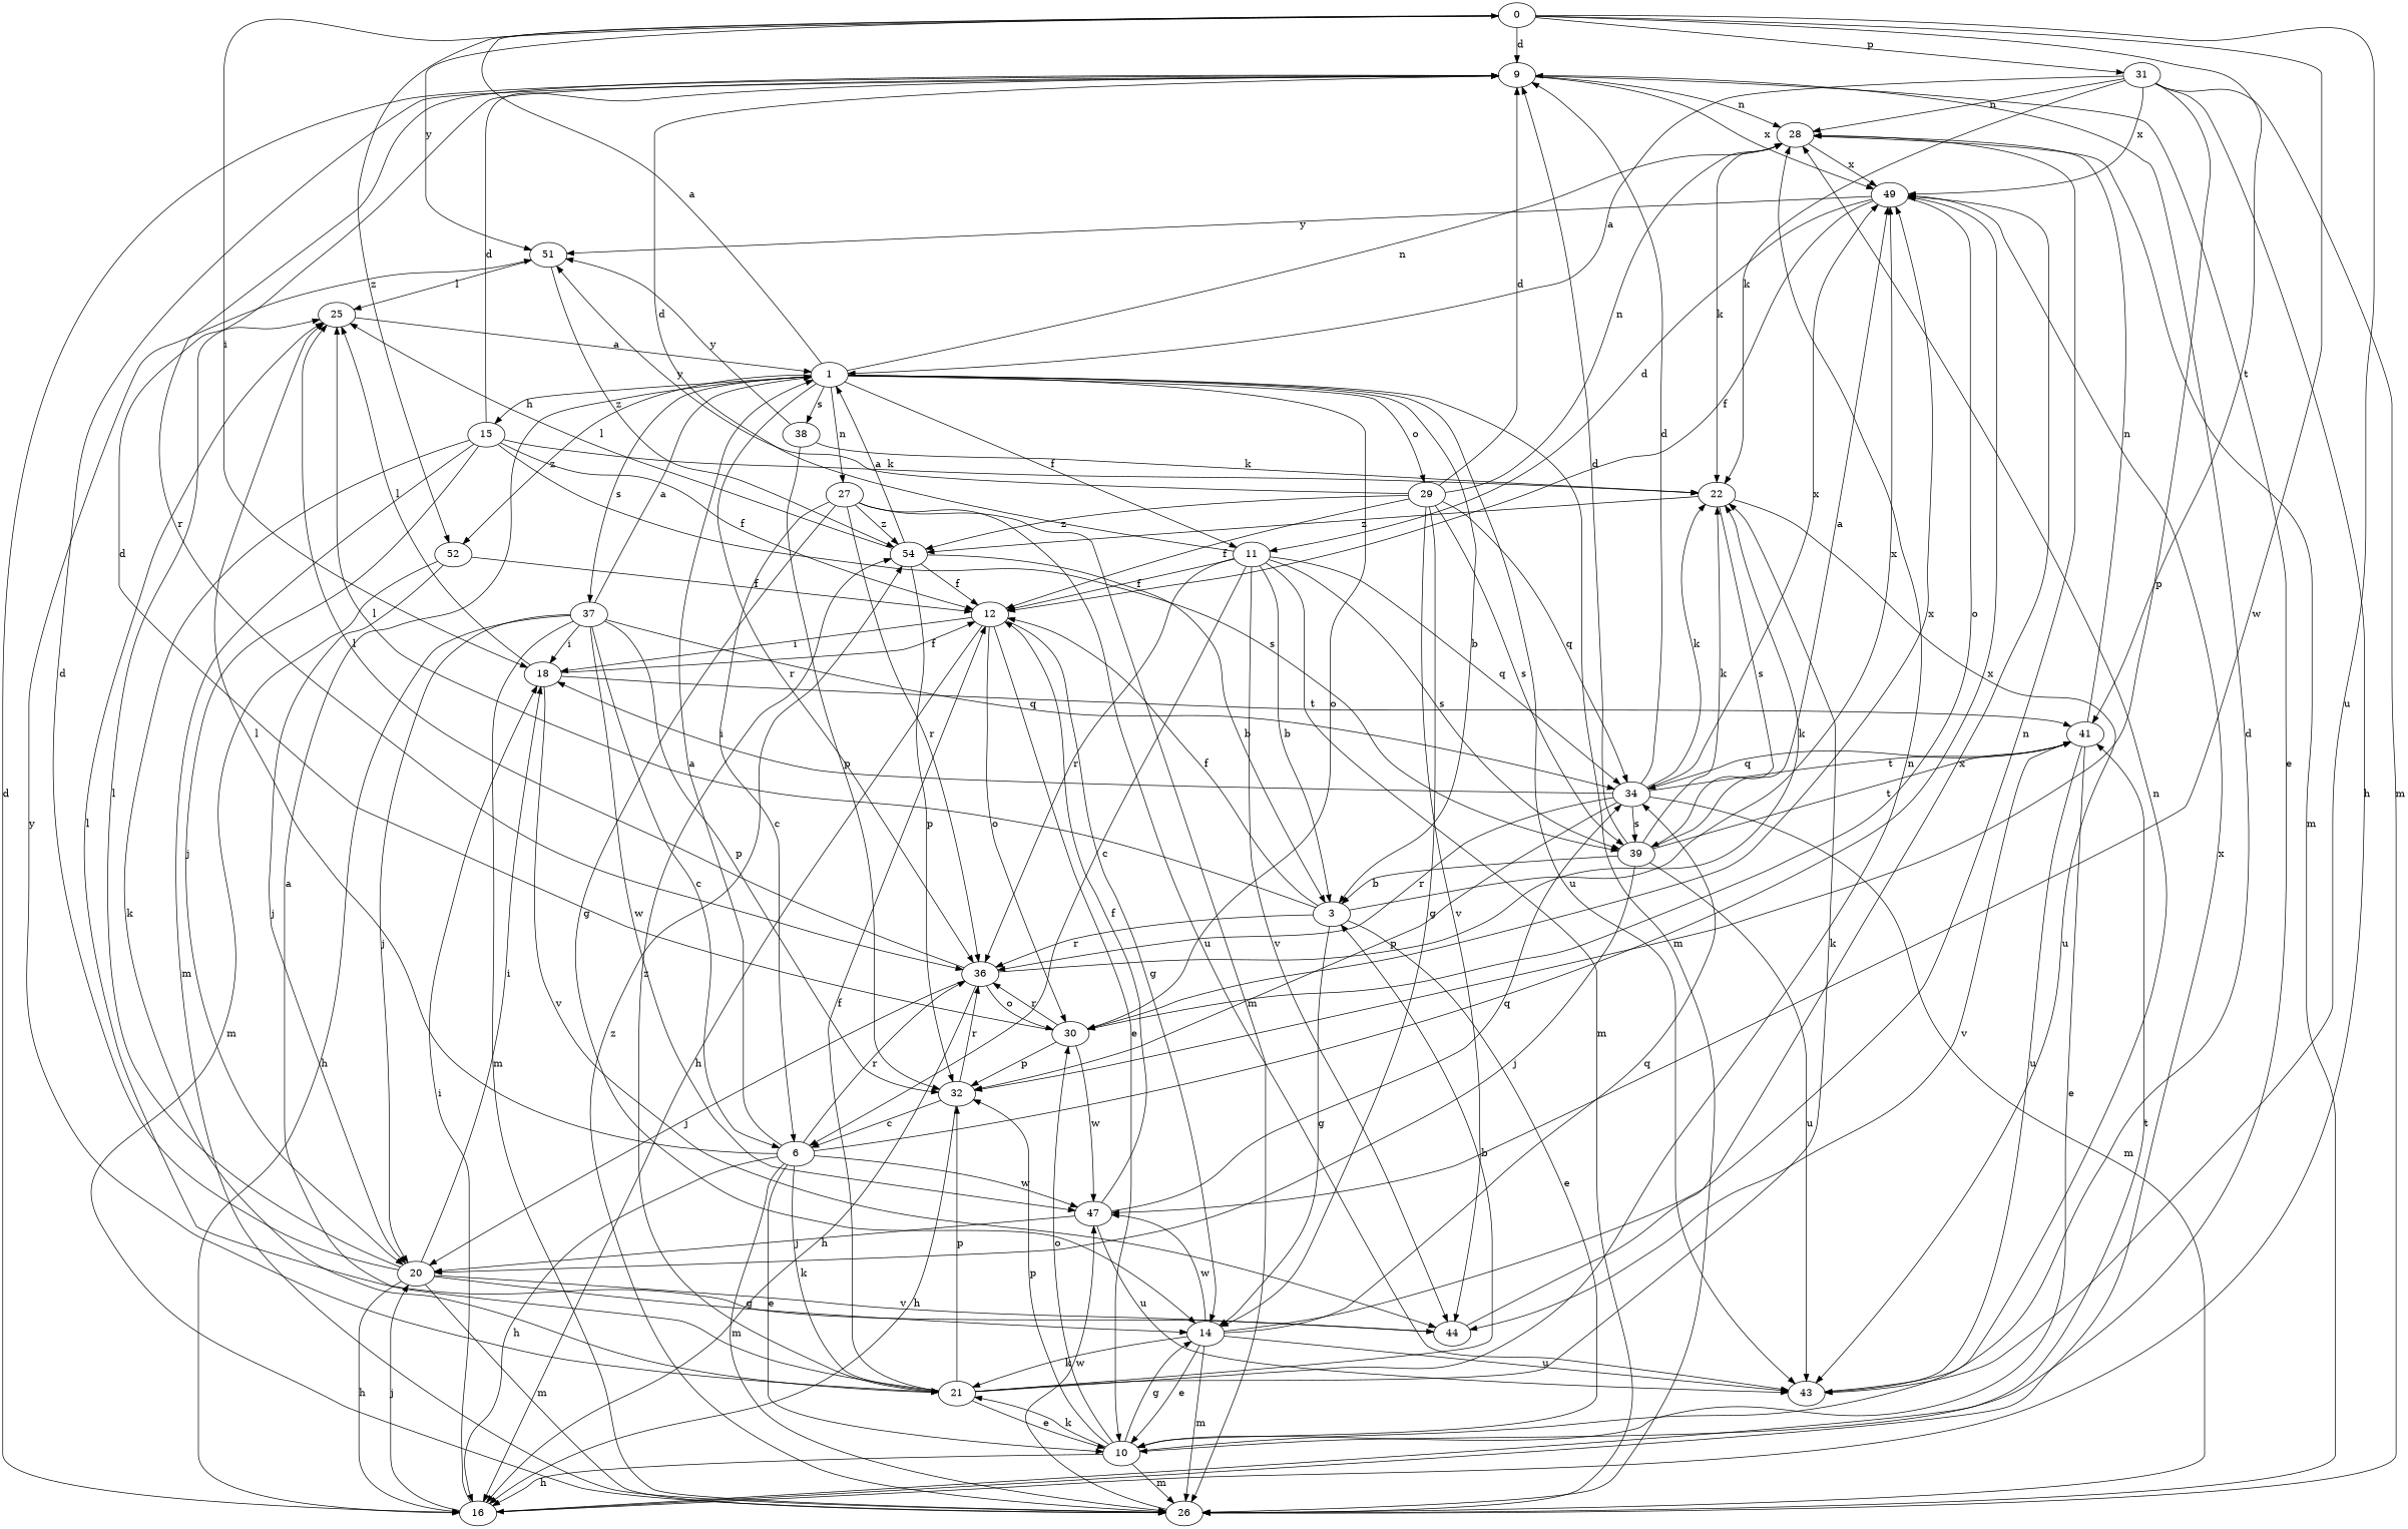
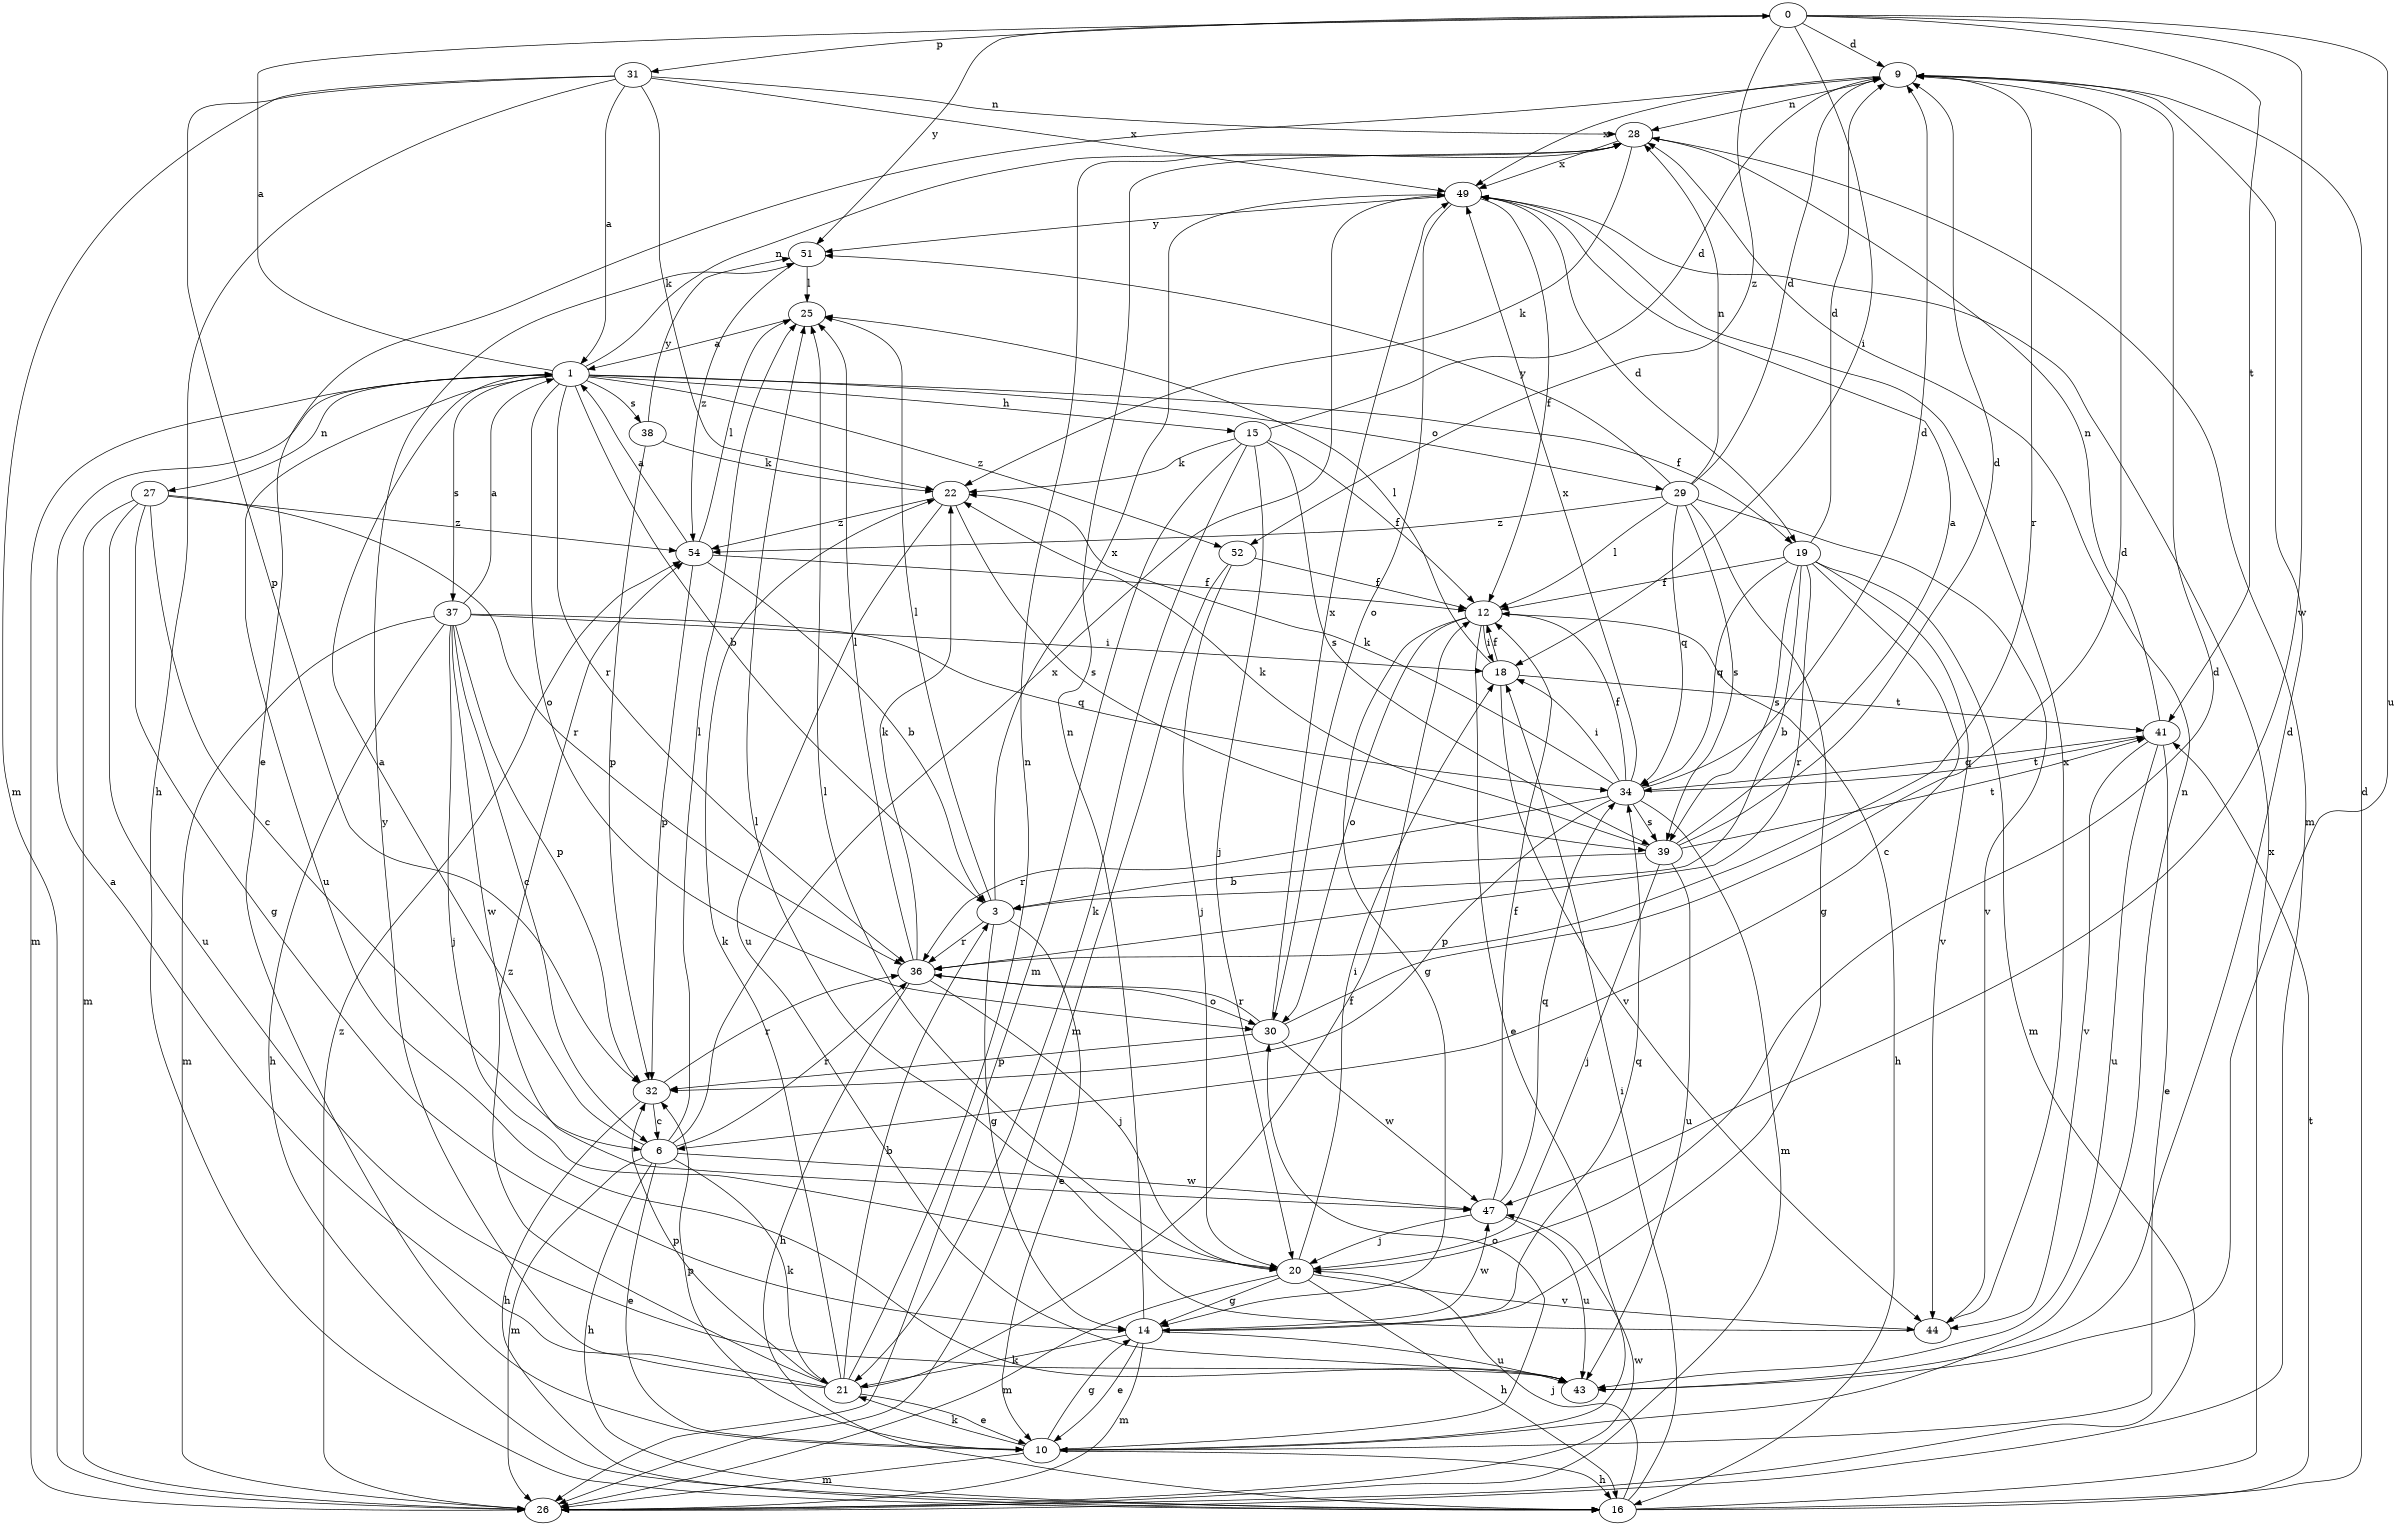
  strict digraph {
    0
    9
    18
    31
    41
    43
    47
    51
    52
    28
    36
    10
    49
    12
    25
    44
    1
    26
    16
    32
    22
    34
    20
    54
    3
-   11
+   11 [label=19]
    15
    27
    29
    30
    37
    38
    14
    6
    39
    21
    0 -> 9 [label=d]
    0 -> 18 [label=i]
    0 -> 31 [label=p]
    0 -> 41 [label=t]
    0 -> 43 [label=u]
    0 -> 47 [label=w]
    0 -> 51 [label=y]
    0 -> 52 [label=z]
    9 -> 28 [label=n]
    9 -> 36 [label=r]
    9 -> 10 [label=e]
    9 -> 49 [label=x]
    18 -> 41 [label=t]
    18 -> 12 [label=f]
    18 -> 25 [label=l]
    18 -> 44 [label=v]
    31 -> 28 [label=n]
    31 -> 49 [label=x]
    31 -> 1 [label=a]
    31 -> 26 [label=m]
    31 -> 16 [label=h]
    31 -> 32 [label=p]
    31 -> 22 [label=k]
    41 -> 43 [label=u]
    41 -> 28 [label=n]
    41 -> 10 [label=e]
    41 -> 44 [label=v]
    41 -> 34 [label=q]
    43 -> 9 [label=d]
    47 -> 43 [label=u]
    47 -> 12 [label=f]
    47 -> 34 [label=q]
    47 -> 20 [label=j]
    51 -> 25 [label=l]
    51 -> 54 [label=z]
    52 -> 12 [label=f]
    52 -> 26 [label=m]
    52 -> 20 [label=j]
    28 -> 49 [label=x]
    28 -> 26 [label=m]
    28 -> 22 [label=k]
    36 -> 25 [label=l]
    36 -> 16 [label=h]
    36 -> 22 [label=k]
    36 -> 20 [label=j]
    36 -> 30 [label=o]
    10 -> 28 [label=n]
    10 -> 26 [label=m]
    10 -> 16 [label=h]
    10 -> 32 [label=p]
    10 -> 30 [label=o]
    10 -> 14 [label=g]
    10 -> 21 [label=k]
    49 -> 51 [label=y]
    49 -> 12 [label=f]
    49 -> 11 [label=d]
    49 -> 30 [label=o]
    12 -> 18 [label=i]
    12 -> 10 [label=e]
    12 -> 16 [label=h]
    12 -> 30 [label=o]
    12 -> 14 [label=g]
    25 -> 1 [label=a]
    44 -> 49 [label=x]
    44 -> 25 [label=l]
    1 -> 0 [label=a]
    1 -> 43 [label=u]
    1 -> 52 [label=z]
    1 -> 28 [label=n]
    1 -> 36 [label=r]
    1 -> 26 [label=m]
    1 -> 3 [label=b]
    1 -> 11 [label=f]
    1 -> 15 [label=h]
    1 -> 27 [label=n]
    1 -> 29 [label=o]
    1 -> 30 [label=o]
    1 -> 37 [label=s]
    1 -> 38 [label=s]
    26 -> 47 [label=w]
    26 -> 54 [label=z]
    16 -> 9 [label=d]
    16 -> 18 [label=i]
    16 -> 41 [label=t]
    16 -> 49 [label=x]
    16 -> 20 [label=j]
    32 -> 36 [label=r]
    32 -> 16 [label=h]
    32 -> 6 [label=c]
    22 -> 43 [label=u]
    22 -> 54 [label=z]
    22 -> 39 [label=s]
    34 -> 9 [label=d]
    34 -> 18 [label=i]
    34 -> 41 [label=t]
    34 -> 36 [label=r]
    34 -> 49 [label=x]
    34 -> 26 [label=m]
    34 -> 32 [label=p]
    34 -> 22 [label=k]
    34 -> 39 [label=s]
    20 -> 9 [label=d]
    20 -> 18 [label=i]
    20 -> 25 [label=l]
    20 -> 44 [label=v]
    20 -> 26 [label=m]
    20 -> 16 [label=h]
    20 -> 14 [label=g]
    54 -> 12 [label=f]
    54 -> 25 [label=l]
    54 -> 1 [label=a]
    54 -> 32 [label=p]
    54 -> 3 [label=b]
    3 -> 36 [label=r]
    3 -> 10 [label=e]
    3 -> 49 [label=x]
-   3 -> 12 [label=f]
+   34 -> 12 [label=f]
    3 -> 25 [label=l]
    3 -> 14 [label=g]
    11 -> 9 [label=d]
    11 -> 36 [label=r]
    11 -> 12 [label=f]
    11 -> 44 [label=v]
    11 -> 26 [label=m]
    11 -> 34 [label=q]
    11 -> 3 [label=b]
    11 -> 6 [label=c]
    11 -> 39 [label=s]
    15 -> 9 [label=d]
    15 -> 12 [label=f]
    15 -> 26 [label=m]
    15 -> 22 [label=k]
    15 -> 20 [label=j]
    15 -> 39 [label=s]
    15 -> 21 [label=k]
    27 -> 43 [label=u]
    27 -> 36 [label=r]
    27 -> 26 [label=m]
    27 -> 54 [label=z]
    27 -> 14 [label=g]
    27 -> 6 [label=c]
    29 -> 9 [label=d]
    29 -> 51 [label=y]
    29 -> 28 [label=n]
-   29 -> 12 [label=f]
+   29 -> 12 [label=l]
    29 -> 44 [label=v]
    29 -> 34 [label=q]
    29 -> 54 [label=z]
    29 -> 14 [label=g]
    29 -> 39 [label=s]
    30 -> 9 [label=d]
    30 -> 47 [label=w]
    30 -> 36 [label=r]
    30 -> 49 [label=x]
    30 -> 32 [label=p]
    37 -> 18 [label=i]
    37 -> 47 [label=w]
    37 -> 1 [label=a]
    37 -> 26 [label=m]
    37 -> 16 [label=h]
    37 -> 32 [label=p]
    37 -> 34 [label=q]
    37 -> 20 [label=j]
    37 -> 6 [label=c]
    38 -> 51 [label=y]
    38 -> 32 [label=p]
    38 -> 22 [label=k]
    14 -> 43 [label=u]
    14 -> 47 [label=w]
    14 -> 28 [label=n]
    14 -> 10 [label=e]
    14 -> 26 [label=m]
    14 -> 34 [label=q]
    14 -> 21 [label=k]
    6 -> 47 [label=w]
    6 -> 36 [label=r]
    6 -> 10 [label=e]
    6 -> 49 [label=x]
    6 -> 25 [label=l]
    6 -> 1 [label=a]
    6 -> 26 [label=m]
    6 -> 16 [label=h]
    6 -> 21 [label=k]
    39 -> 9 [label=d]
    39 -> 41 [label=t]
    39 -> 43 [label=u]
    39 -> 49 [label=a]
    39 -> 22 [label=k]
    39 -> 20 [label=j]
    39 -> 3 [label=b]
    21 -> 51 [label=y]
    21 -> 28 [label=n]
    21 -> 10 [label=e]
    21 -> 12 [label=f]
    21 -> 1 [label=a]
    21 -> 32 [label=p]
    21 -> 22 [label=k]
    21 -> 54 [label=z]
    21 -> 3 [label=b]
  }
